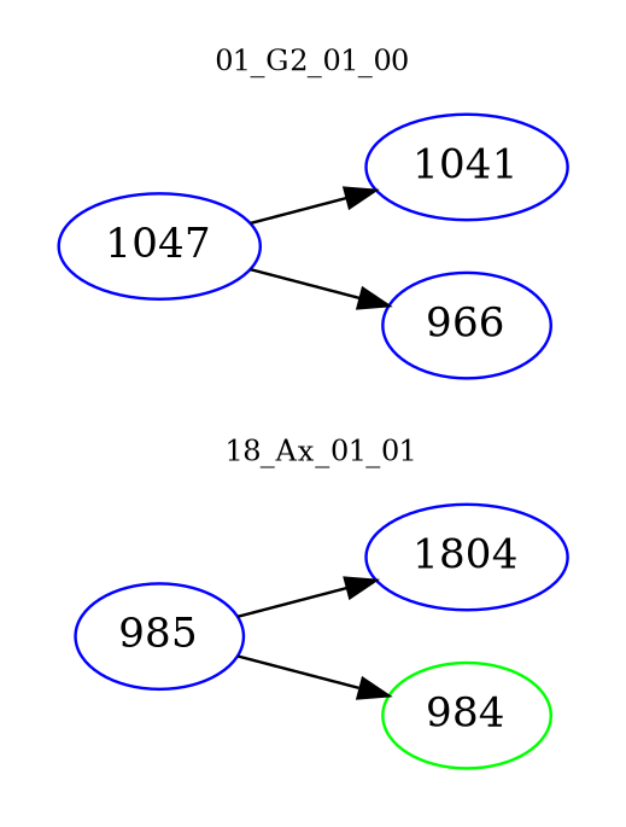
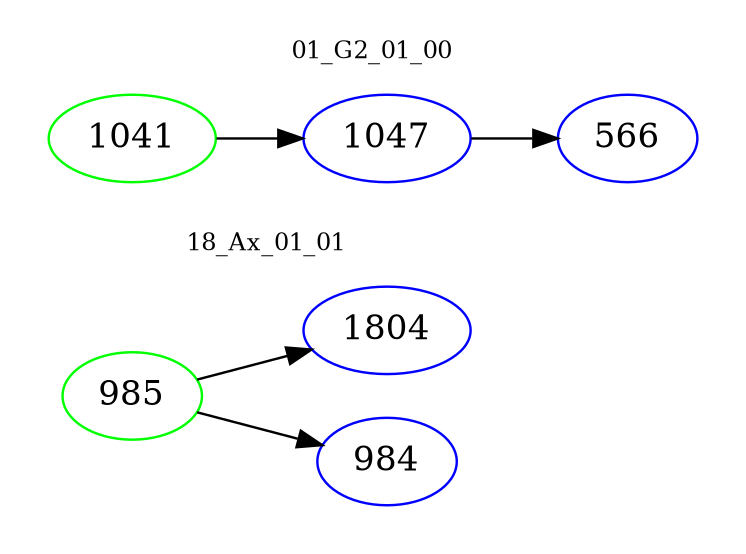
  digraph {
    rankdir=LR
    node [color=blue]
    edge [color=black]
-   n1 [label=985]
-   n2 [color=green label=984]
+   n1 [color=green label=985]
+   n2 [label=984]
    n3 [label=1804]
    n4 [label=1047]
-   n5 [label=966]
-   n6 [label=1041]
+   n5 [label=566]
+   n6 [color=green label=1041]
    subgraph cluster_1 {
      color=white
      fontsize=10
      label="18_Ax_01_01"
      n1
      n2
      n3
    }
    subgraph cluster_2 {
      color=white
      fontsize=10
      label="01_G2_01_00"
      n4
      n5
      n6
    }
    n1 -> n2
    n1 -> n3
    n4 -> n5
-   n4 -> n6
+   n6 -> n4
  }
